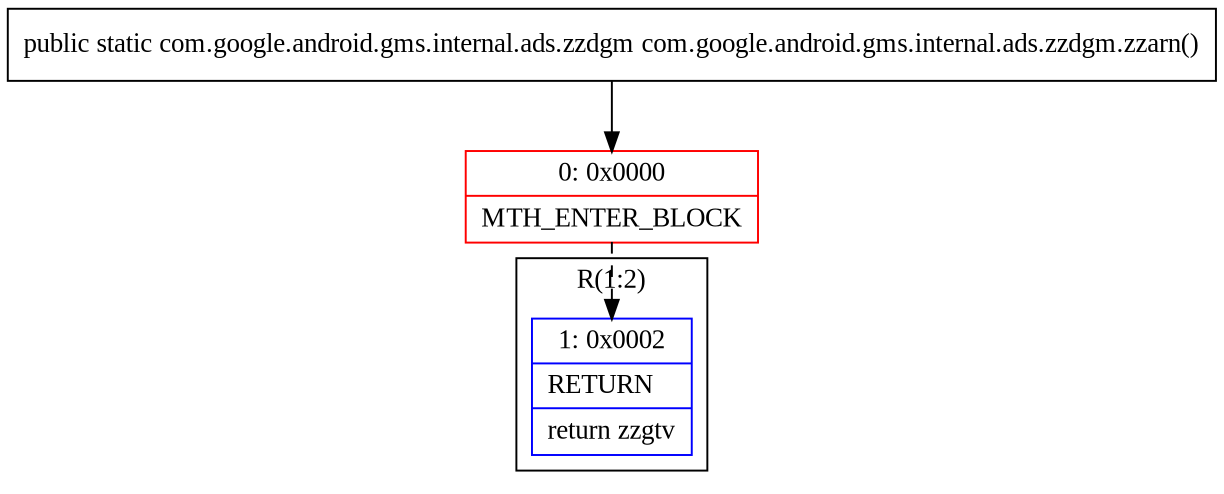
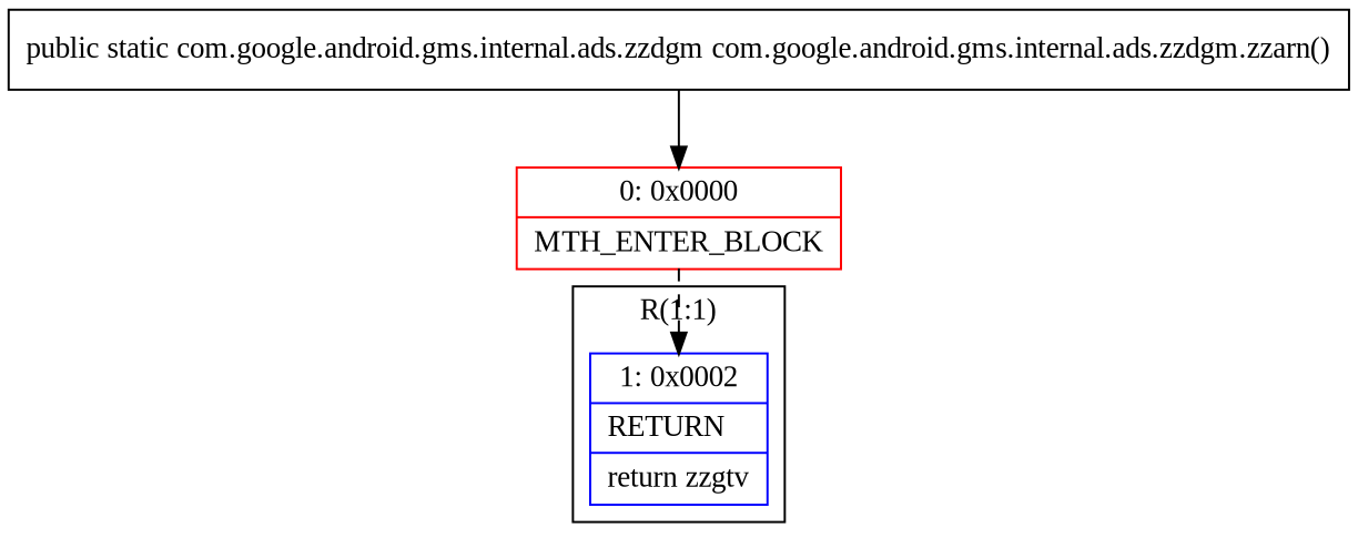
  digraph {
    fontname="Liberation Serif"
    node [shape=record fontname="Liberation Serif"]
    edge [fontname="Liberation Serif"]
    n1 [color=blue label="{1\:\ 0x0002|RETURN\l|return zzgtv\l}"]
    n2 [color=red label="{0\:\ 0x0000|MTH_ENTER_BLOCK\l}"]
    n3 [label="{public static com.google.android.gms.internal.ads.zzdgm com.google.android.gms.internal.ads.zzdgm.zzarn() }"]
    subgraph cluster_1 {
-     label="R(1:2)"
+     label="R(1:1)"
      n1
    }
    n2 -> n1 [style=dashed]
    n3 -> n2 [style=solid]
  }
